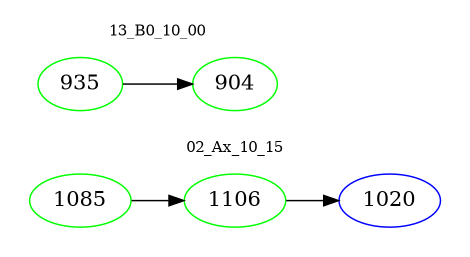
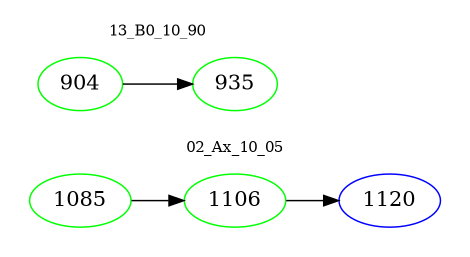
  digraph {
    rankdir=LR
    node [color=green]
    edge [color=black]
    n1 [label=1106]
    n2 [label=1085]
-   n3 [color=blue label=1020]
+   n3 [color=blue label=1120]
    n4 [label=935]
    n5 [label=904]
    subgraph cluster_1 {
      color=white
      fontsize=10
-     label="02_Ax_10_15"
+     label="02_Ax_10_05"
      n1
      n2
      n3
    }
    subgraph cluster_2 {
      color=white
      fontsize=10
-     label="13_B0_10_00"
+     label="13_B0_10_90"
      n4
      n5
    }
    n1 -> n3
    n2 -> n1
-   n4 -> n5
+   n5 -> n4
  }
